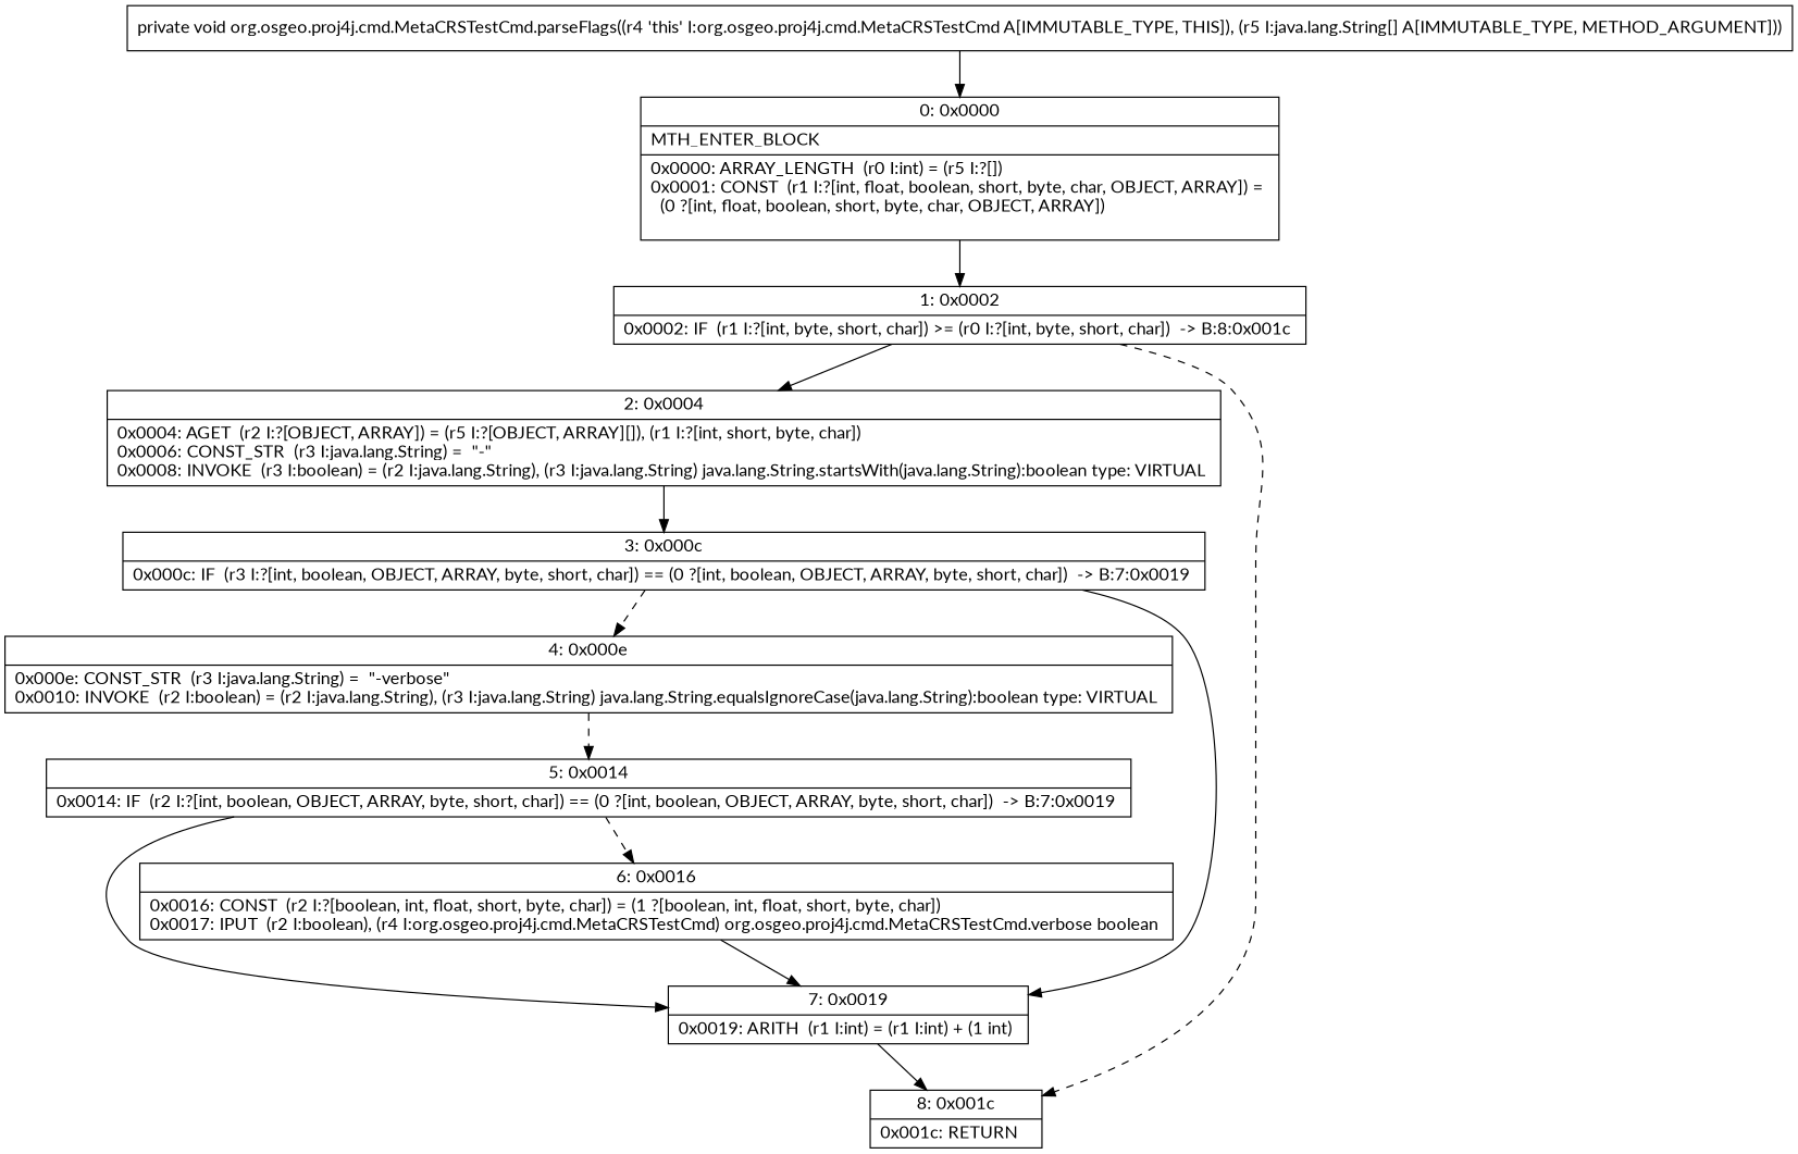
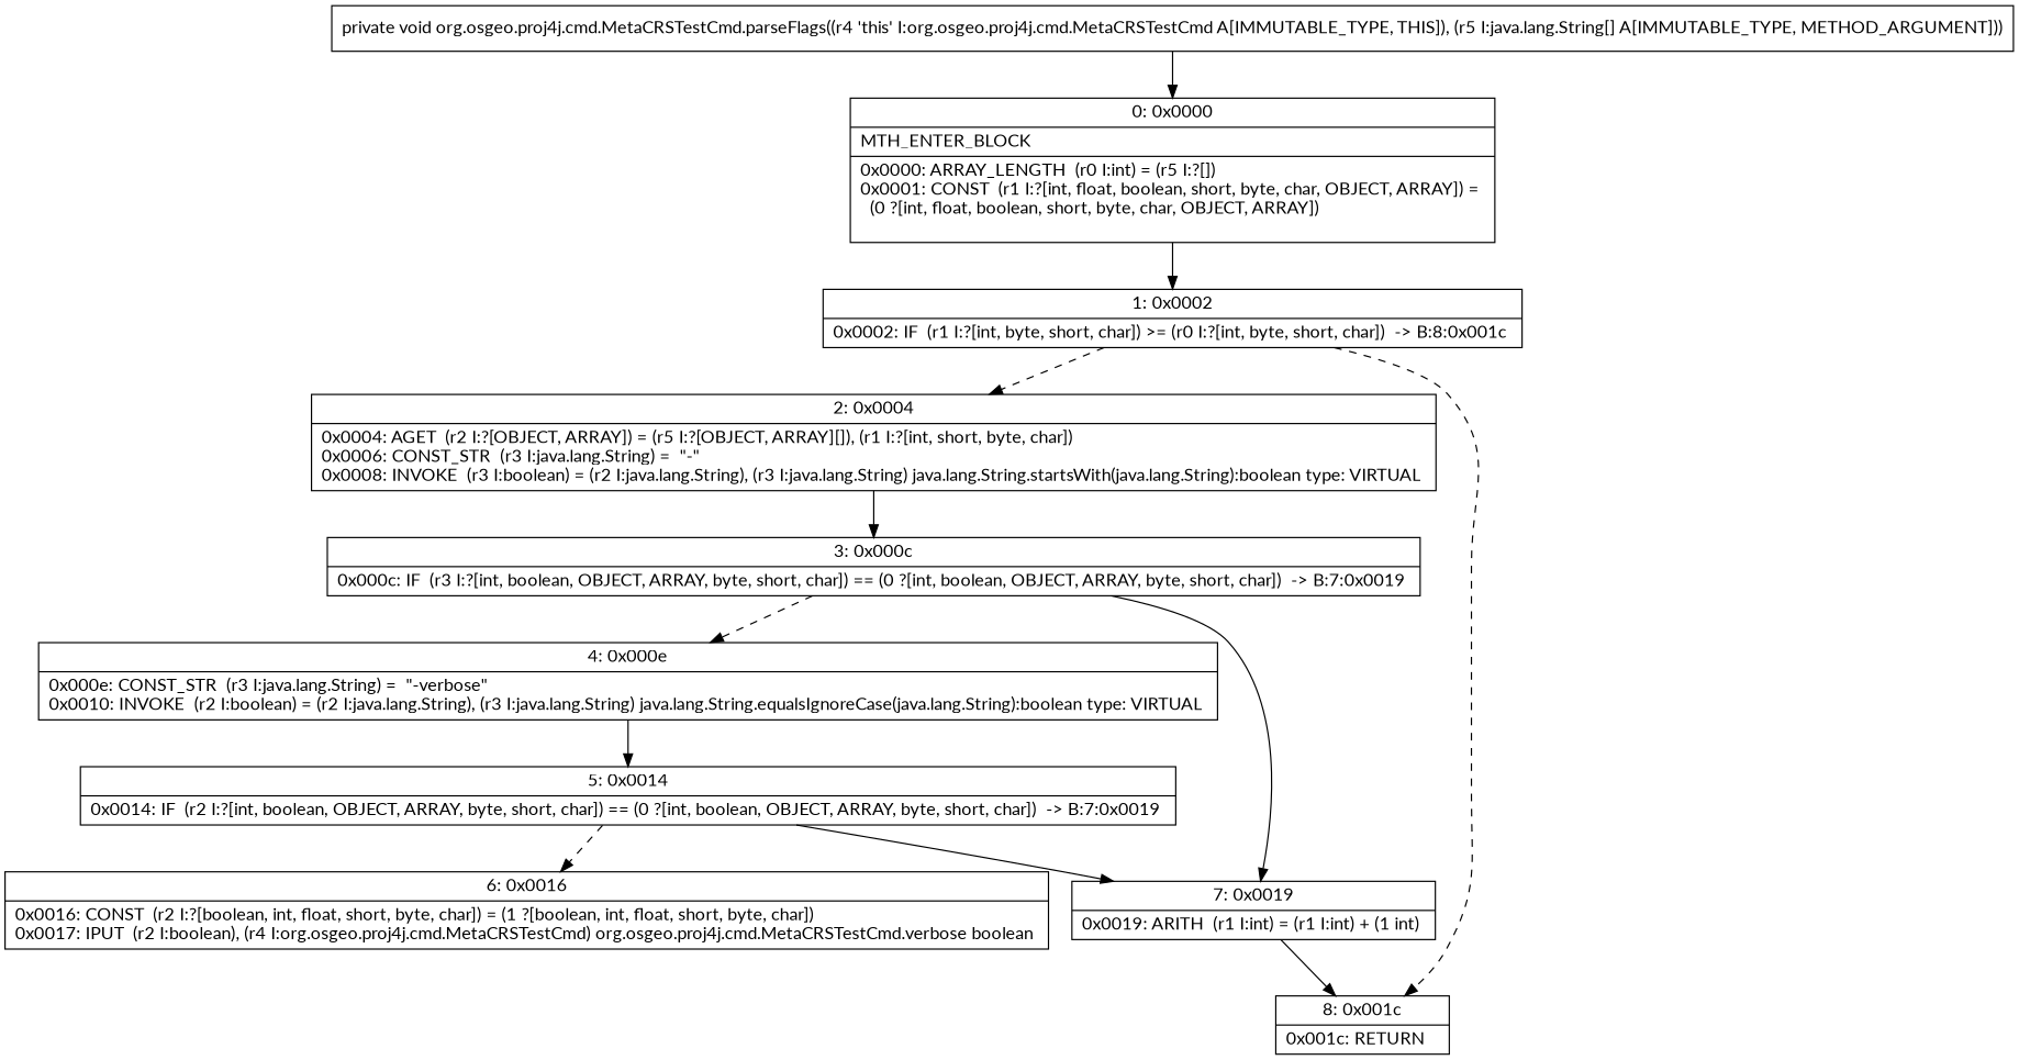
  digraph {
    fontname=Lato
    node [fontname=Lato shape=record]
    edge [fontname=Lato]
    n1 [label="{0\:\ 0x0000|MTH_ENTER_BLOCK\l|0x0000: ARRAY_LENGTH  (r0 I:int) = (r5 I:?[]) \l0x0001: CONST  (r1 I:?[int, float, boolean, short, byte, char, OBJECT, ARRAY]) = \l  (0 ?[int, float, boolean, short, byte, char, OBJECT, ARRAY])\l \l}"]
    n2 [label="{1\:\ 0x0002|0x0002: IF  (r1 I:?[int, byte, short, char]) \>= (r0 I:?[int, byte, short, char])  \-\> B:8:0x001c \l}"]
    n3 [label="{2\:\ 0x0004|0x0004: AGET  (r2 I:?[OBJECT, ARRAY]) = (r5 I:?[OBJECT, ARRAY][]), (r1 I:?[int, short, byte, char]) \l0x0006: CONST_STR  (r3 I:java.lang.String) =  \"\-\" \l0x0008: INVOKE  (r3 I:boolean) = (r2 I:java.lang.String), (r3 I:java.lang.String) java.lang.String.startsWith(java.lang.String):boolean type: VIRTUAL \l}"]
    n4 [label="{8\:\ 0x001c|0x001c: RETURN   \l}"]
    n5 [label="{3\:\ 0x000c|0x000c: IF  (r3 I:?[int, boolean, OBJECT, ARRAY, byte, short, char]) == (0 ?[int, boolean, OBJECT, ARRAY, byte, short, char])  \-\> B:7:0x0019 \l}"]
    n6 [label="{4\:\ 0x000e|0x000e: CONST_STR  (r3 I:java.lang.String) =  \"\-verbose\" \l0x0010: INVOKE  (r2 I:boolean) = (r2 I:java.lang.String), (r3 I:java.lang.String) java.lang.String.equalsIgnoreCase(java.lang.String):boolean type: VIRTUAL \l}"]
    n7 [label="{7\:\ 0x0019|0x0019: ARITH  (r1 I:int) = (r1 I:int) + (1 int) \l}"]
    n8 [label="{5\:\ 0x0014|0x0014: IF  (r2 I:?[int, boolean, OBJECT, ARRAY, byte, short, char]) == (0 ?[int, boolean, OBJECT, ARRAY, byte, short, char])  \-\> B:7:0x0019 \l}"]
    n9 [label="{6\:\ 0x0016|0x0016: CONST  (r2 I:?[boolean, int, float, short, byte, char]) = (1 ?[boolean, int, float, short, byte, char]) \l0x0017: IPUT  (r2 I:boolean), (r4 I:org.osgeo.proj4j.cmd.MetaCRSTestCmd) org.osgeo.proj4j.cmd.MetaCRSTestCmd.verbose boolean \l}"]
    n10 [label="{private void org.osgeo.proj4j.cmd.MetaCRSTestCmd.parseFlags((r4 'this' I:org.osgeo.proj4j.cmd.MetaCRSTestCmd A[IMMUTABLE_TYPE, THIS]), (r5 I:java.lang.String[] A[IMMUTABLE_TYPE, METHOD_ARGUMENT])) }"]
    n1 -> n2
-   n2 -> n3 [style=solid]
+   n2 -> n3 [style=dashed]
    n2 -> n4 [style=dashed]
    n3 -> n5
    n5 -> n6 [style=dashed]
    n5 -> n7
-   n6 -> n8 [style=dashed]
+   n6 -> n8
    n7 -> n4
    n8 -> n7
    n8 -> n9 [style=dashed]
-   n9 -> n7
    n10 -> n1
  }
